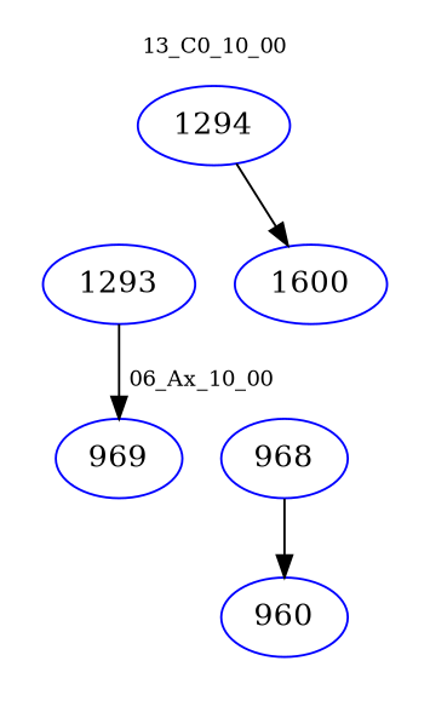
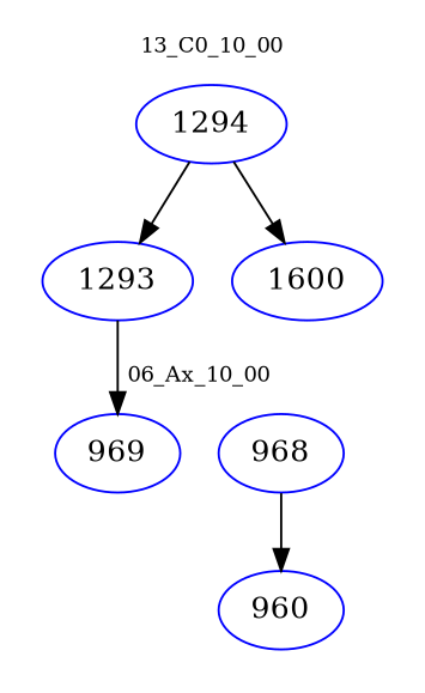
  digraph {
    node [color=blue]
    edge [color=black]
    n1 [label=968]
    n2 [label=960]
    n3 [label=969]
    n4 [label=1294]
    n5 [label=1293]
    n6 [label=1600]
    subgraph cluster_1 {
      color=white
      fontsize=10
      label="06_Ax_10_00"
      n1
      n2
      n3
    }
    subgraph cluster_2 {
      color=white
      fontsize=10
      label="13_C0_10_00"
      n4
      n5
      n6
    }
    n1 -> n2
+   n4 -> n5
    n4 -> n6
    n5 -> n3
  }
